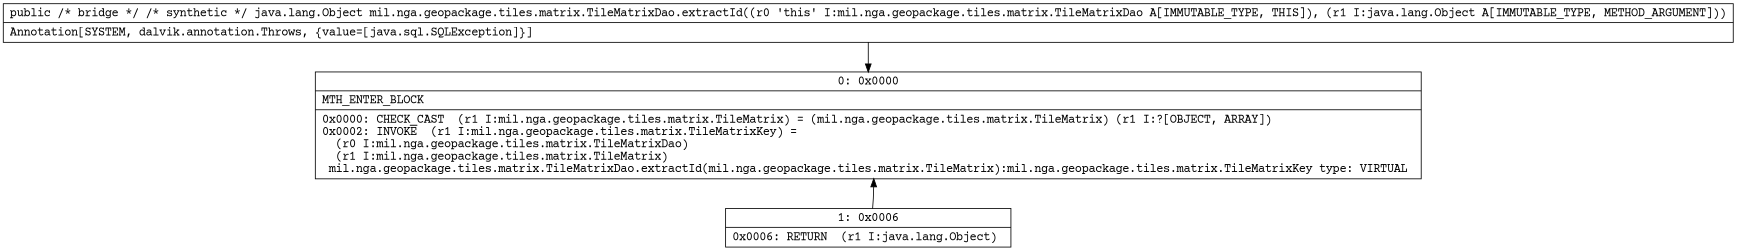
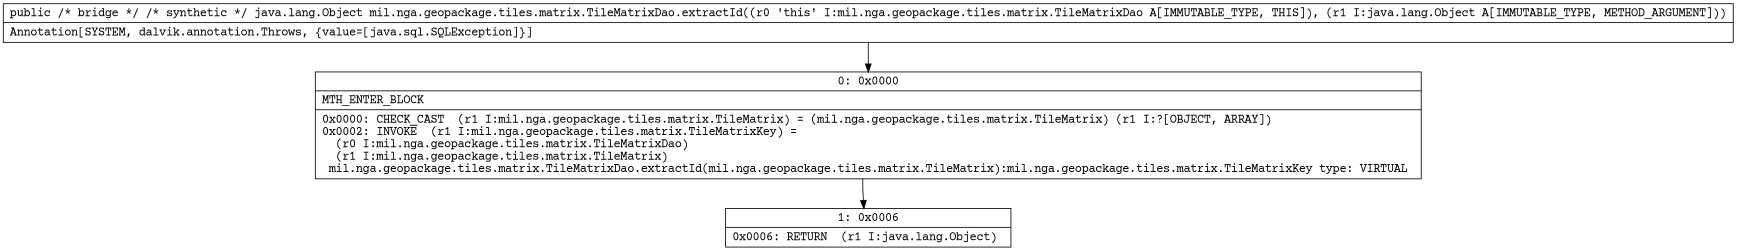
  digraph {
    fontname="Courier Prime"
    node [shape=record fontname="Courier Prime"]
    edge [fontname="Courier Prime"]
    n1 [label="{0\:\ 0x0000|MTH_ENTER_BLOCK\l|0x0000: CHECK_CAST  (r1 I:mil.nga.geopackage.tiles.matrix.TileMatrix) = (mil.nga.geopackage.tiles.matrix.TileMatrix) (r1 I:?[OBJECT, ARRAY]) \l0x0002: INVOKE  (r1 I:mil.nga.geopackage.tiles.matrix.TileMatrixKey) = \l  (r0 I:mil.nga.geopackage.tiles.matrix.TileMatrixDao)\l  (r1 I:mil.nga.geopackage.tiles.matrix.TileMatrix)\l mil.nga.geopackage.tiles.matrix.TileMatrixDao.extractId(mil.nga.geopackage.tiles.matrix.TileMatrix):mil.nga.geopackage.tiles.matrix.TileMatrixKey type: VIRTUAL \l}"]
    n2 [label="{1\:\ 0x0006|0x0006: RETURN  (r1 I:java.lang.Object) \l}"]
    n3 [label="{public \/* bridge *\/ \/* synthetic *\/ java.lang.Object mil.nga.geopackage.tiles.matrix.TileMatrixDao.extractId((r0 'this' I:mil.nga.geopackage.tiles.matrix.TileMatrixDao A[IMMUTABLE_TYPE, THIS]), (r1 I:java.lang.Object A[IMMUTABLE_TYPE, METHOD_ARGUMENT]))  | Annotation[SYSTEM, dalvik.annotation.Throws, \{value=[java.sql.SQLException]\}]\l}"]
-   n2 -> n1
+   n1 -> n2
    n3 -> n1
  }
